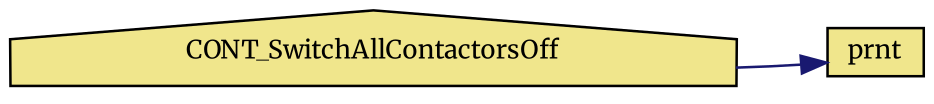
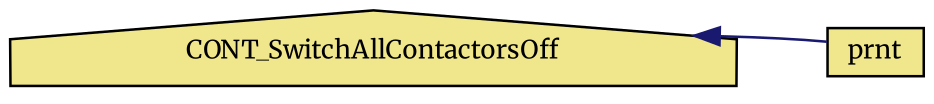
  digraph {
    rankdir=LR
    fontname=Merriweather
    node [color=black fillcolor=khaki fontname=Merriweather fontsize=10 style=filled]
    n1 [fontcolor=black height=0.2 label=CONT_SwitchAllContactorsOff shape=house width=0.4]
    n2 [height=0.2 label=prnt shape=box width=0.4]
-   n1 -> n2 [color=midnightblue fontname=Merriweather fontsize=10 labelfontname=Helvetica labelfontsize=10 style=solid]
+   n2 -> n1 [color=midnightblue fontname=Merriweather fontsize=10 labelfontname=Helvetica labelfontsize=10 style=solid]
  }
